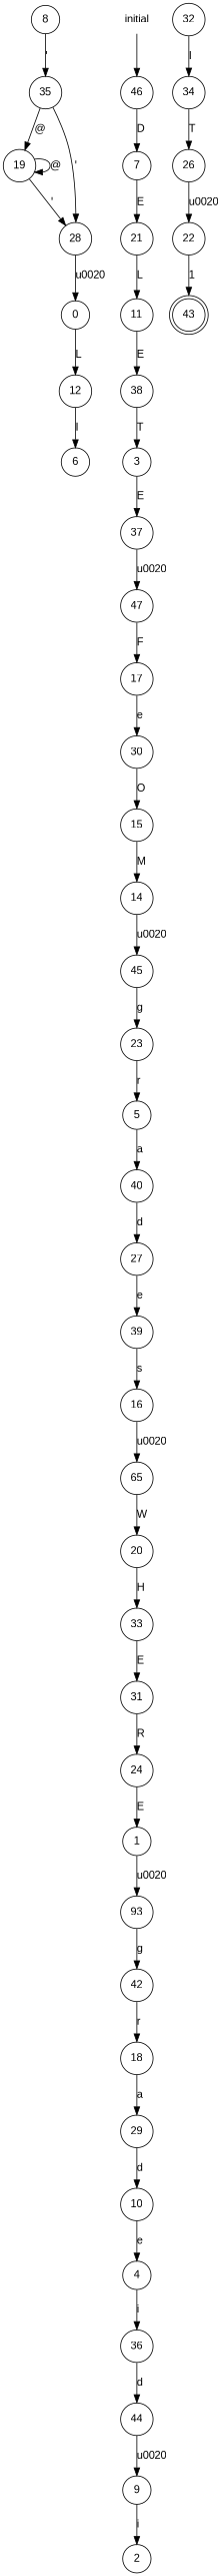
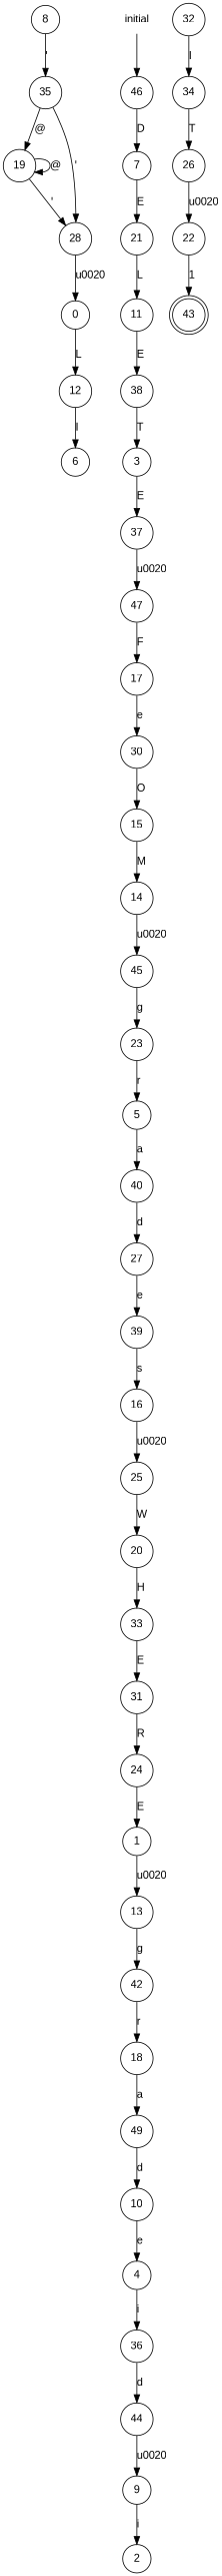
  digraph {
    fontname="Liberation Sans"
    rankdir=TB
    node [fontname="Liberation Sans" shape=circle]
    edge [fontname="Liberation Sans"]
    0
    12
    6
    1
-   13 [label=93]
+   13
    42
    18
    8
    35
    19
    28
    3
    37
    n14 [label=47]
    17
    4
    36
    44
    9
    5
    40
    27
    39
    32
    34
    26
    7
    21
    11
    38
    2
    10
-   29
+   29 [label=49]
    14
    45
    23
    15
    16
-   25 [label=65]
+   25
    20
    33
    30
    31
    24
    43 [shape=doublecircle]
    22
    46
    initial [shape=plaintext]
    0 -> 12 [label=L]
    12 -> 6 [label=I]
    1 -> 13 [label="\u0020"]
    13 -> 42 [label=g]
    42 -> 18 [label=r]
    18 -> 29 [label=a]
    8 -> 35 [label="'"]
    35 -> 19 [label="@"]
    35 -> 28 [label="'"]
    19 -> 19 [label="@"]
    19 -> 28 [label="'"]
    28 -> 0 [label="\u0020"]
    3 -> 37 [label=E]
    37 -> n14 [label="\u0020"]
    n14 -> 17 [label=F]
    17 -> 30 [label=e]
    4 -> 36 [label=i]
    36 -> 44 [label=d]
    44 -> 9 [label="\u0020"]
    9 -> 2 [label=i]
    5 -> 40 [label=a]
    40 -> 27 [label=d]
    27 -> 39 [label=e]
    39 -> 16 [label=s]
    32 -> 34 [label=I]
    34 -> 26 [label=T]
    26 -> 22 [label="\u0020"]
    7 -> 21 [label=E]
    21 -> 11 [label=L]
    11 -> 38 [label=E]
    38 -> 3 [label=T]
    10 -> 4 [label=e]
    29 -> 10 [label=d]
    14 -> 45 [label="\u0020"]
    45 -> 23 [label=g]
    23 -> 5 [label=r]
    15 -> 14 [label=M]
    16 -> 25 [label="\u0020"]
    25 -> 20 [label=W]
    20 -> 33 [label=H]
    33 -> 31 [label=E]
    30 -> 15 [label=O]
    31 -> 24 [label=R]
    24 -> 1 [label=E]
    22 -> 43 [label=1]
    46 -> 7 [label=D]
    initial -> 46
  }
